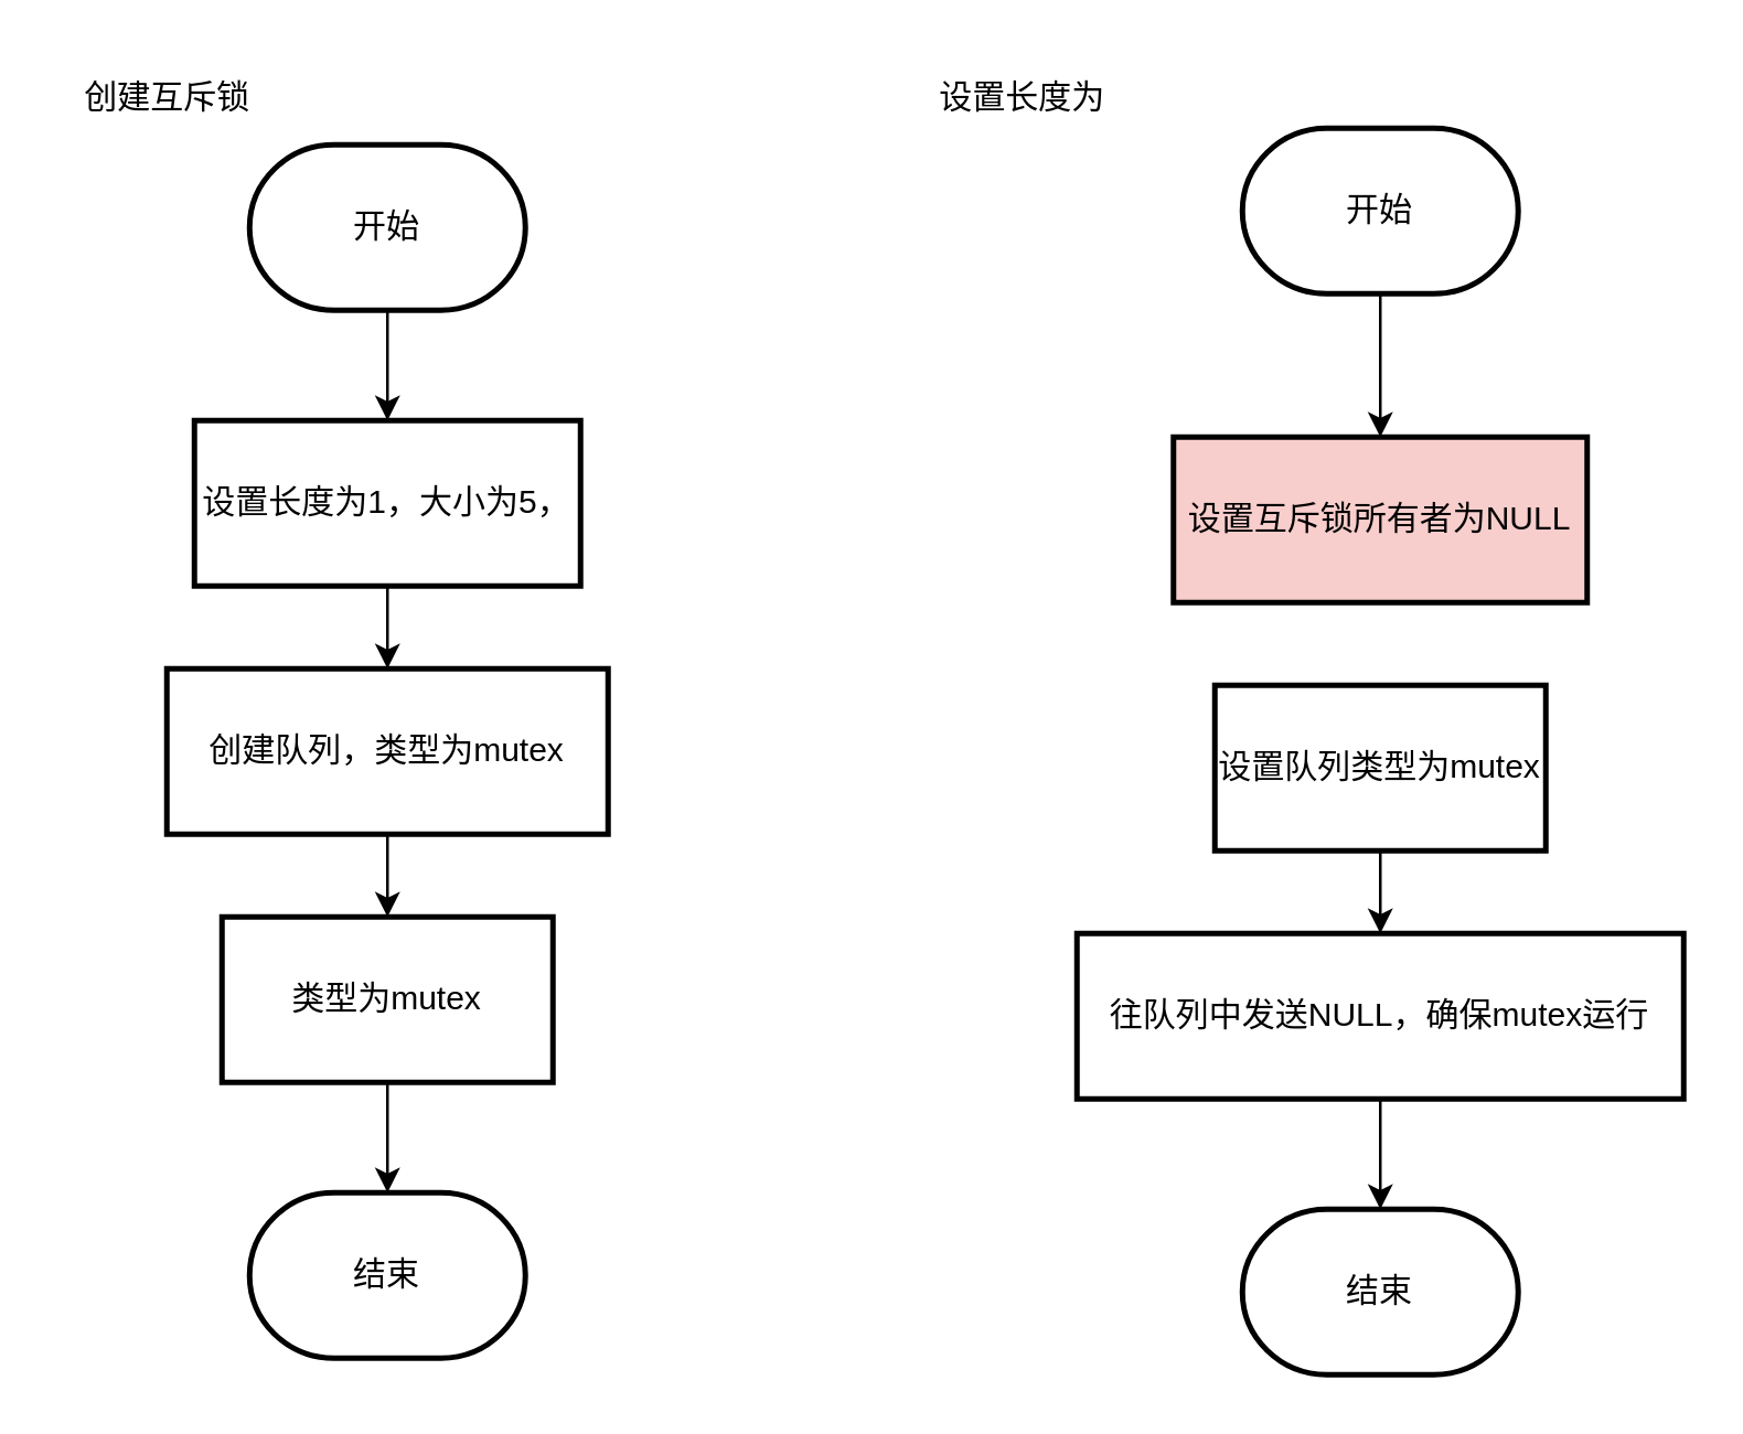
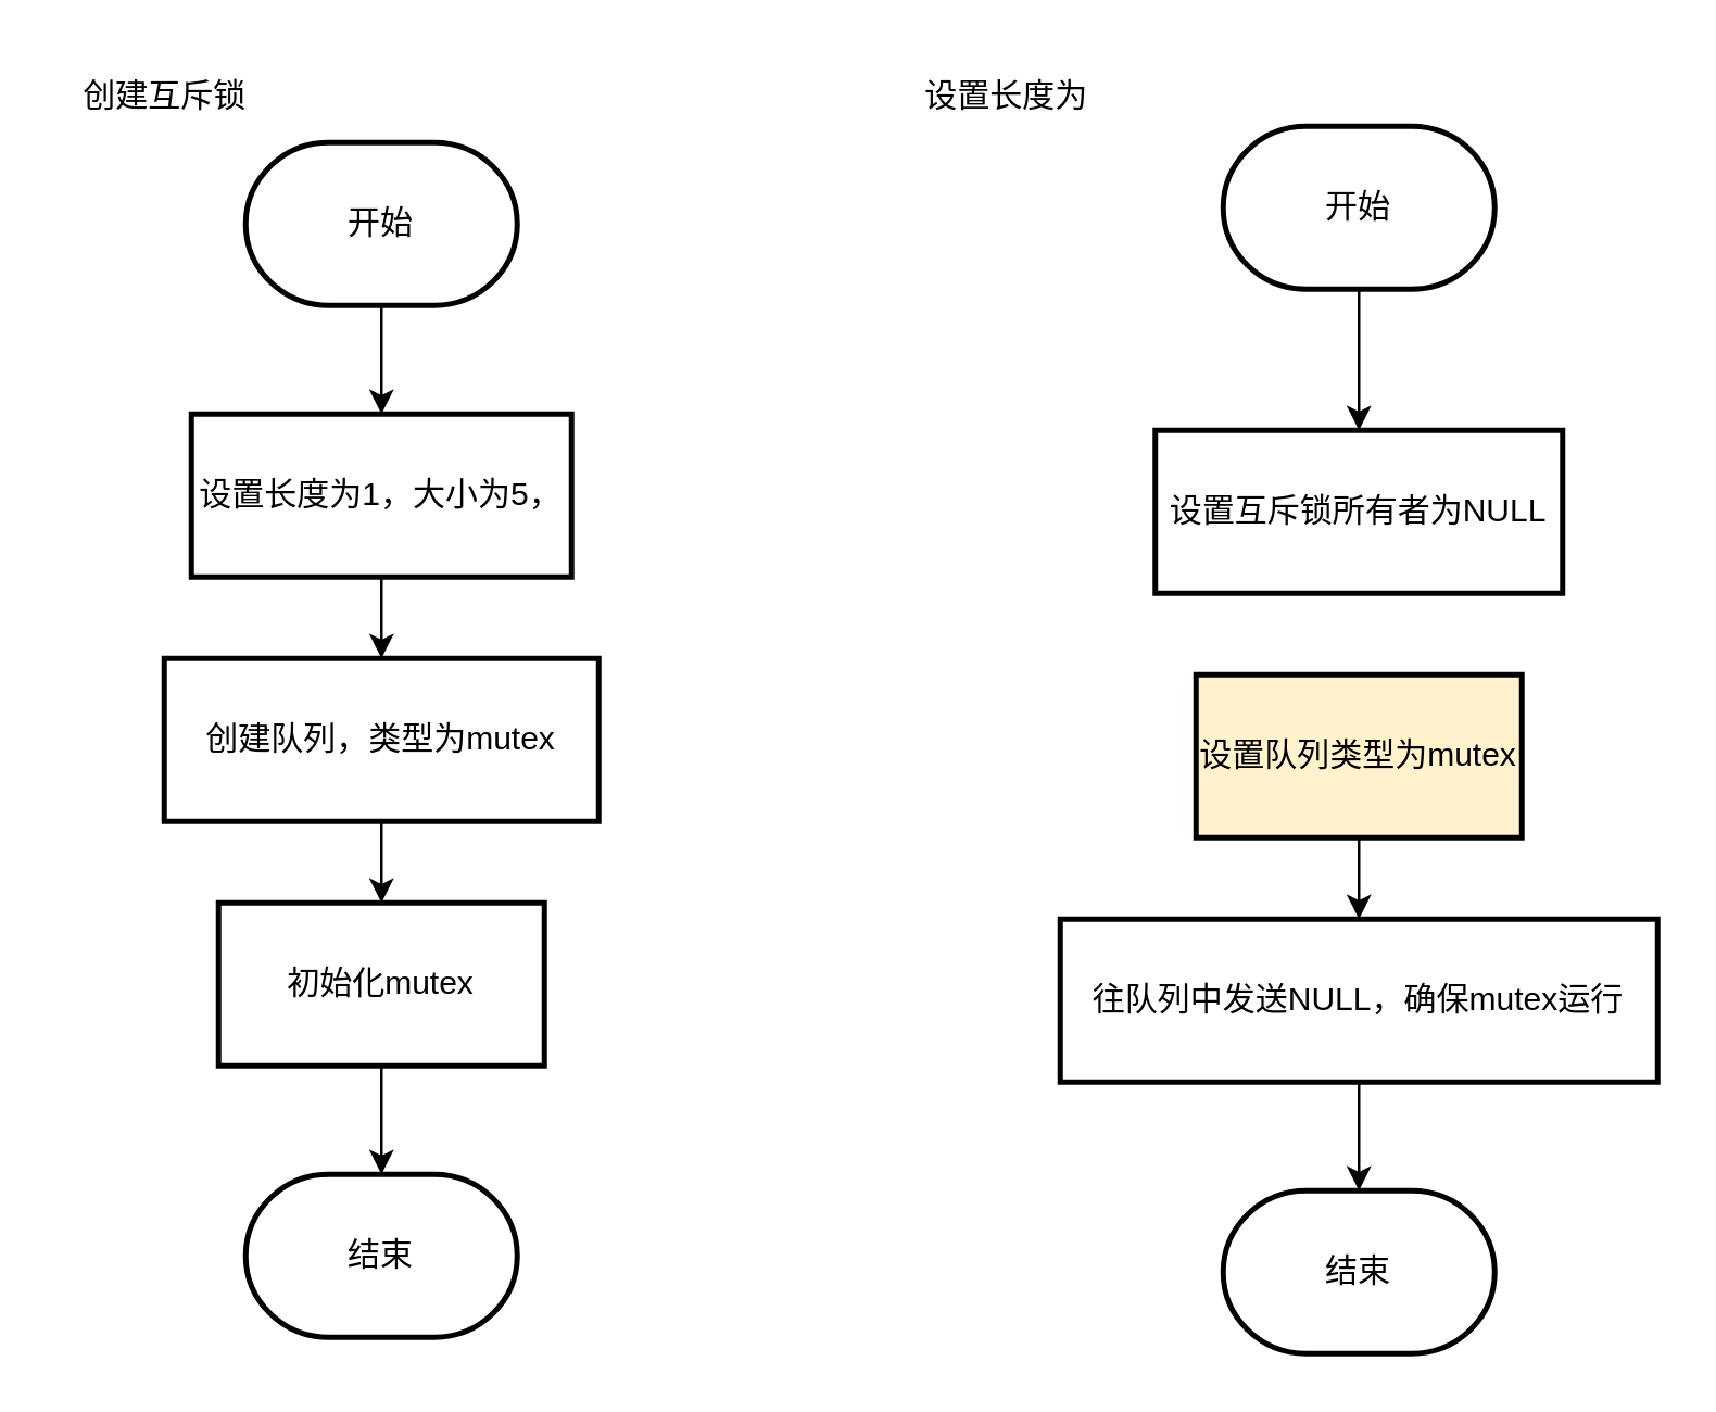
  <mxCell id="0" />
  <mxCell id="1" parent="0" />
  <mxCell id="2" value="" style="edgeStyle=orthogonalEdgeStyle;rounded=0;orthogonalLoop=1;jettySize=auto;html=1;" edge="1" parent="1" source="3" target="5"><mxGeometry relative="1" as="geometry" /></mxCell>
  <mxCell id="3" value="开始" style="strokeWidth=2;html=1;shape=mxgraph.flowchart.terminator;whiteSpace=wrap;" vertex="1" parent="1"><mxGeometry x="90" y="52" width="100" height="60" as="geometry" /></mxCell>
  <mxCell id="4" value="" style="edgeStyle=orthogonalEdgeStyle;rounded=0;orthogonalLoop=1;jettySize=auto;html=1;" edge="1" parent="1" source="5" target="7"><mxGeometry relative="1" as="geometry" /></mxCell>
  <mxCell id="5" value="设置长度为1，大小为5，" style="whiteSpace=wrap;html=1;strokeWidth=2;" vertex="1" parent="1"><mxGeometry x="70" y="152" width="140" height="60" as="geometry" /></mxCell>
  <mxCell id="6" value="" style="edgeStyle=orthogonalEdgeStyle;rounded=0;orthogonalLoop=1;jettySize=auto;html=1;" edge="1" parent="1" source="7" target="9"><mxGeometry relative="1" as="geometry" /></mxCell>
  <mxCell id="7" value="创建队列，类型为mutex" style="whiteSpace=wrap;html=1;strokeWidth=2;" vertex="1" parent="1"><mxGeometry x="60" y="242" width="160" height="60" as="geometry" /></mxCell>
  <mxCell id="8" value="" style="edgeStyle=orthogonalEdgeStyle;rounded=0;orthogonalLoop=1;jettySize=auto;html=1;" edge="1" parent="1" source="9" target="10"><mxGeometry relative="1" as="geometry" /></mxCell>
- <mxCell id="9" value="类型为mutex" style="whiteSpace=wrap;html=1;strokeWidth=2;" vertex="1" parent="1"><mxGeometry x="80" y="332" width="120" height="60" as="geometry" /></mxCell>
+ <mxCell id="9" value="初始化mutex" style="whiteSpace=wrap;html=1;strokeWidth=2;" vertex="1" parent="1"><mxGeometry x="80" y="332" width="120" height="60" as="geometry" /></mxCell>
  <mxCell id="10" value="结束" style="strokeWidth=2;html=1;shape=mxgraph.flowchart.terminator;whiteSpace=wrap;" vertex="1" parent="1"><mxGeometry x="90" y="432" width="100" height="60" as="geometry" /></mxCell>
  <mxCell id="11" value="创建互斥锁" style="text;html=1;align=center;verticalAlign=middle;resizable=0;points=[];autosize=1;strokeColor=none;fillColor=none;" vertex="1" parent="1"><mxGeometry x="20" y="20" width="80" height="30" as="geometry" /></mxCell>
  <mxCell id="12" value="设置长度为" style="text;html=1;align=center;verticalAlign=middle;resizable=0;points=[];autosize=1;strokeColor=none;fillColor=none;" vertex="1" parent="1"><mxGeometry x="320" y="20" width="100" height="30" as="geometry" /></mxCell>
  <mxCell id="13" value="" style="edgeStyle=orthogonalEdgeStyle;rounded=0;orthogonalLoop=1;jettySize=auto;html=1;" edge="1" parent="1" source="14" target="15"><mxGeometry relative="1" as="geometry" /></mxCell>
  <mxCell id="14" value="开始" style="strokeWidth=2;html=1;shape=mxgraph.flowchart.terminator;whiteSpace=wrap;" vertex="1" parent="1"><mxGeometry x="450" y="46" width="100" height="60" as="geometry" /></mxCell>
- <mxCell id="15" value="设置互斥锁所有者为NULL" style="whiteSpace=wrap;html=1;strokeWidth=2;fillColor=#f8cecc;" vertex="1" parent="1"><mxGeometry x="425" y="158" width="150" height="60" as="geometry" /></mxCell>
+ <mxCell id="15" value="设置互斥锁所有者为NULL" style="whiteSpace=wrap;html=1;strokeWidth=2;" vertex="1" parent="1"><mxGeometry x="425" y="158" width="150" height="60" as="geometry" /></mxCell>
  <mxCell id="16" value="" style="edgeStyle=orthogonalEdgeStyle;rounded=0;orthogonalLoop=1;jettySize=auto;html=1;" edge="1" parent="1" source="17" target="19"><mxGeometry relative="1" as="geometry" /></mxCell>
- <mxCell id="17" value="设置队列类型为mutex" style="whiteSpace=wrap;html=1;strokeWidth=2;" vertex="1" parent="1"><mxGeometry x="440" y="248" width="120" height="60" as="geometry" /></mxCell>
+ <mxCell id="17" value="设置队列类型为mutex" style="whiteSpace=wrap;html=1;strokeWidth=2;fillColor=#fff2cc;" vertex="1" parent="1"><mxGeometry x="440" y="248" width="120" height="60" as="geometry" /></mxCell>
  <mxCell id="18" value="" style="edgeStyle=orthogonalEdgeStyle;rounded=0;orthogonalLoop=1;jettySize=auto;html=1;" edge="1" parent="1" source="19" target="20"><mxGeometry relative="1" as="geometry" /></mxCell>
  <mxCell id="19" value="往队列中发送NULL，确保mutex运行" style="whiteSpace=wrap;html=1;strokeWidth=2;" vertex="1" parent="1"><mxGeometry x="390" y="338" width="220" height="60" as="geometry" /></mxCell>
  <mxCell id="20" value="结束" style="strokeWidth=2;html=1;shape=mxgraph.flowchart.terminator;whiteSpace=wrap;" vertex="1" parent="1"><mxGeometry x="450" y="438" width="100" height="60" as="geometry" /></mxCell>
